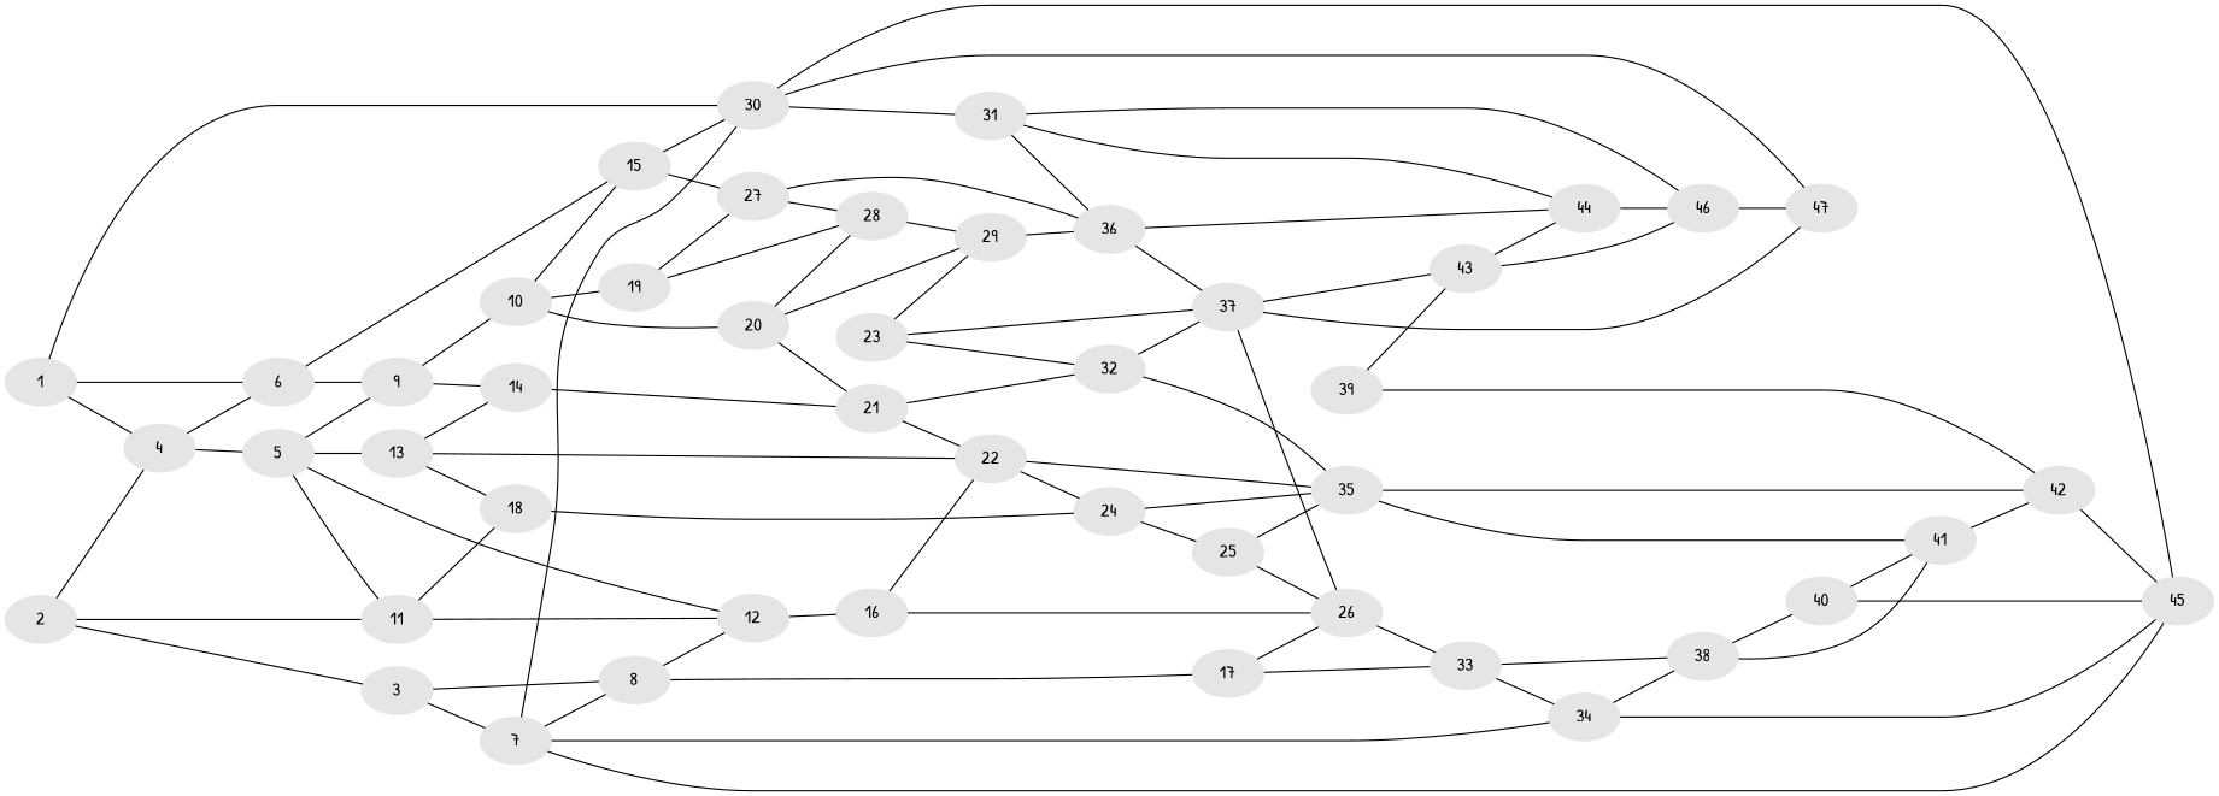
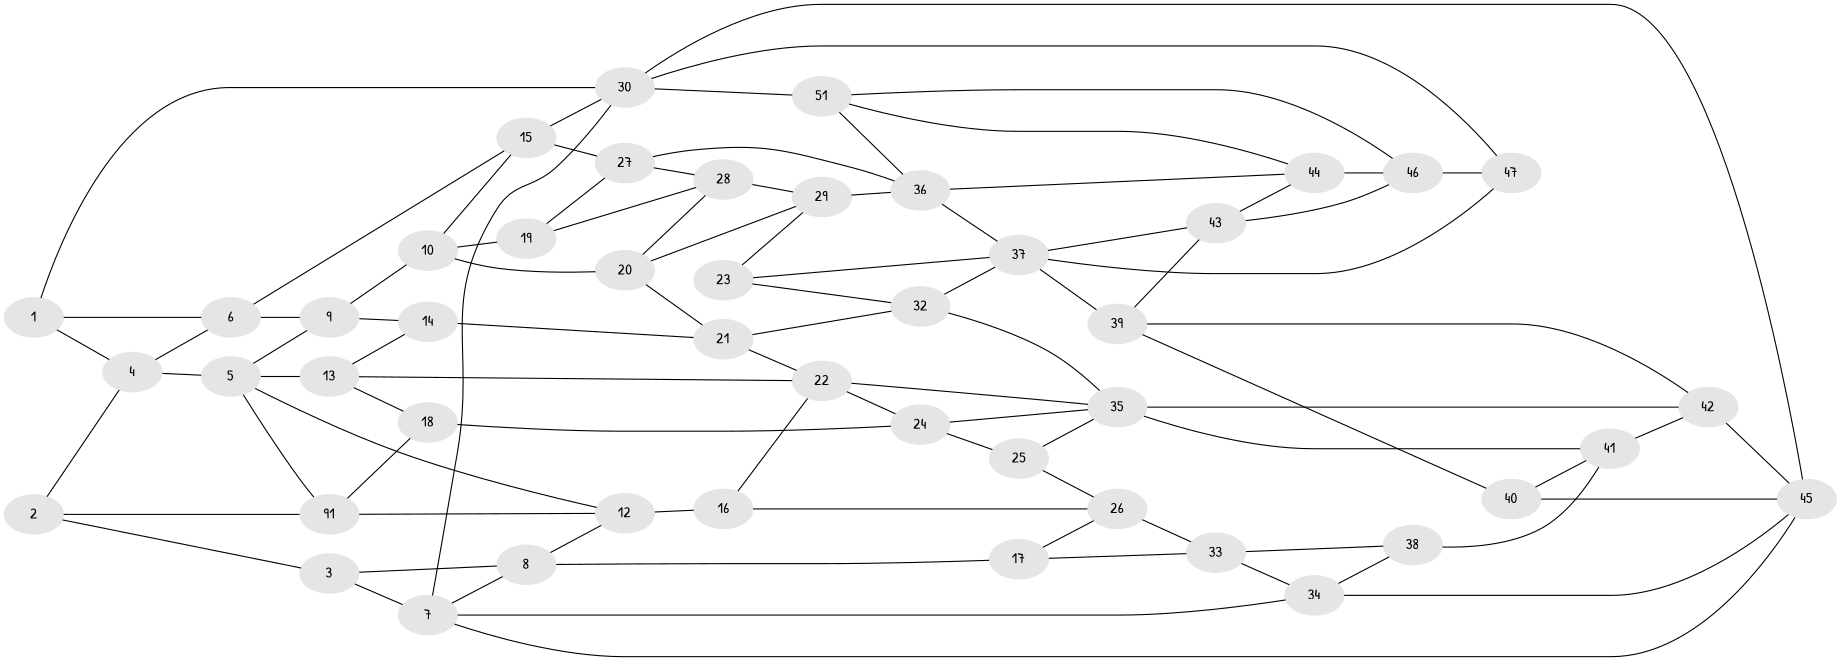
  graph {
    fontname="Patrick Hand"
    rankdir=LR
    node [color=gray90 fontname="Patrick Hand" style=filled]
    edge [fontname="Patrick Hand" weight=1.0]
    1
    4
    6
    30
    5
    9
    15
    45
-   31
+   31 [label=51]
    47
    2
    3
-   11
+   11 [label=91]
    7
    8
    12
    18
    34
    17
    16
    13
    10
    14
    22
    27
    38
    26
    33
    19
    20
    21
    28
    29
    24
    35
    32
    36
    25
    37
    41
    42
    23
    39
    43
    44
    46
    40
    1 -- 4
    1 -- 6
    1 -- 30
    4 -- 6
    4 -- 5
    6 -- 9
    6 -- 15
    30 -- 45
    30 -- 31
    30 -- 47
    5 -- 9
    5 -- 11
    5 -- 12
    5 -- 13
    9 -- 10
    9 -- 14
    15 -- 30
    15 -- 27
    31 -- 36
    31 -- 44
    31 -- 46
    2 -- 4
    2 -- 3
    2 -- 11
    3 -- 7
    3 -- 8
    11 -- 12
    11 -- 18
    7 -- 30
    7 -- 45
    7 -- 8
    7 -- 34
    8 -- 12
    8 -- 17
    12 -- 16
    18 -- 24
    34 -- 45
    34 -- 38
    17 -- 26
    17 -- 33
    16 -- 22
    16 -- 26
    13 -- 18
    13 -- 14
    13 -- 22
    10 -- 15
    10 -- 19
    10 -- 20
    14 -- 21
    22 -- 24
    22 -- 35
    27 -- 28
    27 -- 36
    38 -- 41
-   38 -- 40
+   39 -- 40
    26 -- 33
    33 -- 34
    33 -- 38
    19 -- 27
    19 -- 28
    20 -- 21
    20 -- 28
    20 -- 29
    21 -- 22
    21 -- 32
    28 -- 29
    29 -- 36
    24 -- 35
    24 -- 25
    35 -- 41
    35 -- 42
    32 -- 35
    32 -- 37
    36 -- 37 [weight=2.0]
    36 -- 44
    25 -- 26
    25 -- 35
    37 -- 47
-   37 -- 26
+   37 -- 39
    37 -- 43
    41 -- 42
    42 -- 45
    23 -- 29
    23 -- 32
    23 -- 37
    39 -- 42
    39 -- 43
    43 -- 44
    43 -- 46
    44 -- 46
    46 -- 47
    40 -- 45
    40 -- 41
  }
